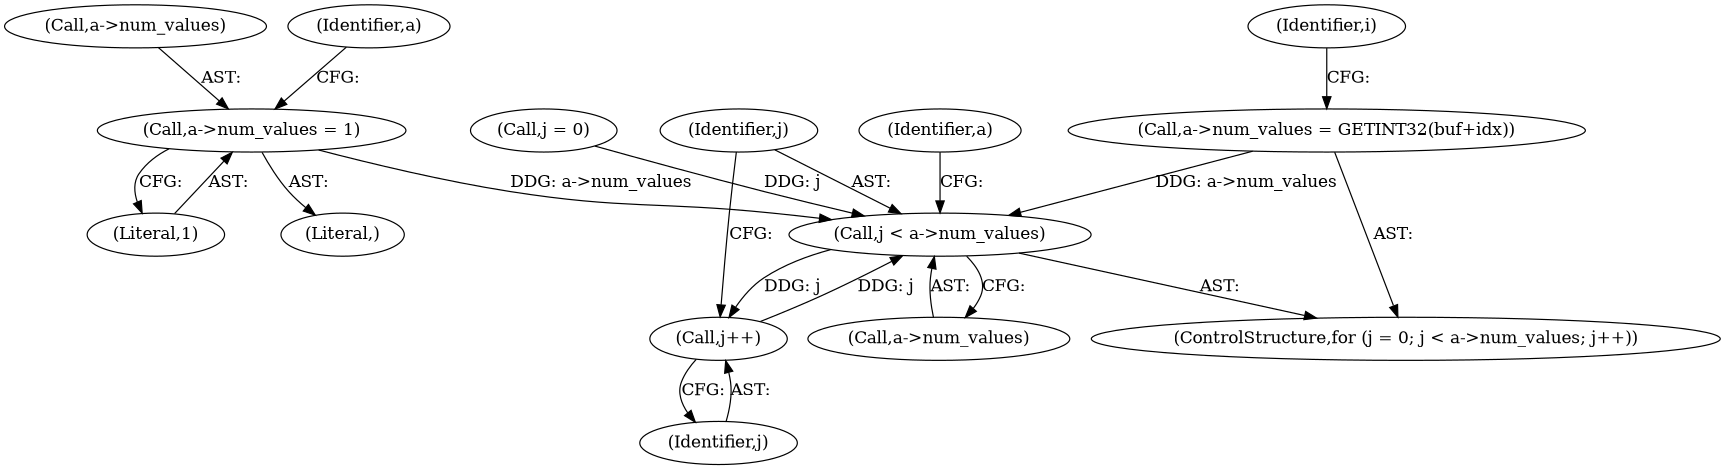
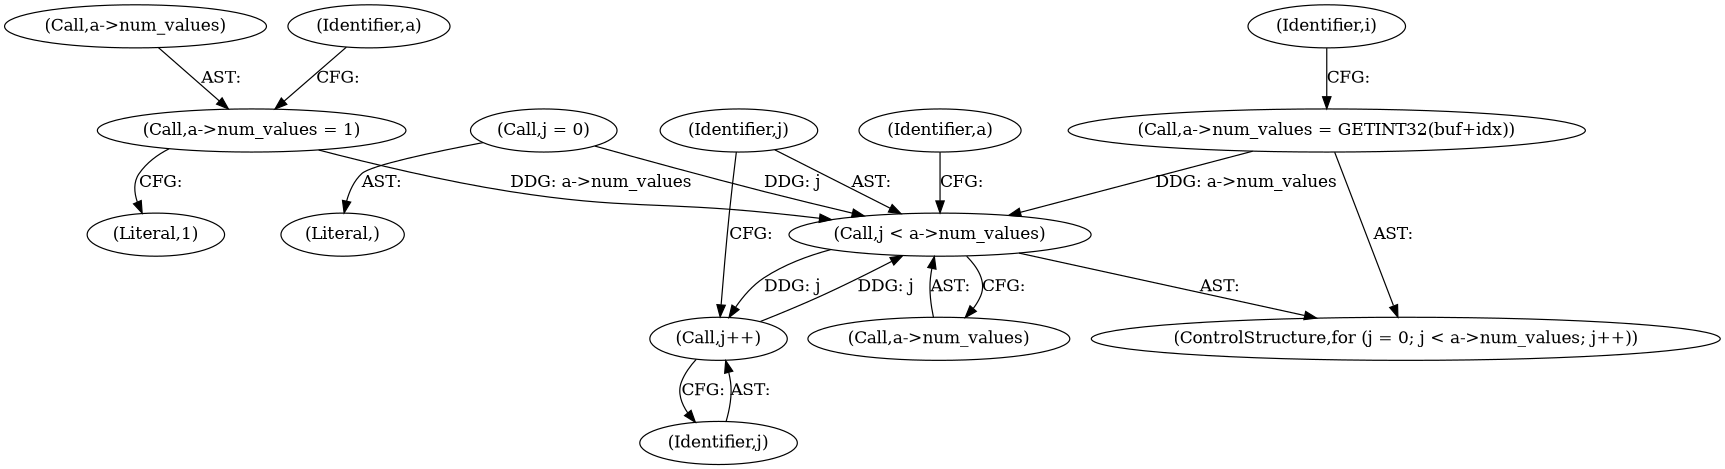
  digraph {
    n1 [label="(Call,a->num_values = 1)"]
    n2 [label="(Call,j < a->num_values)"]
    n3 [label="(Literal,)"]
    n4 [label="(Literal,1)"]
    n5 [label="(Call,j++)"]
    n6 [label="(ControlStructure,for (j = 0; j < a->num_values; j++))"]
    n7 [label="(Call,a->num_values)"]
    n8 [label="(Identifier,j)"]
    n9 [label="(Call,j = 0)"]
    n10 [label="(Call,a->num_values = GETINT32(buf+idx))"]
    n11 [label="(Identifier,a)"]
    n12 [label="(Identifier,a)"]
    n13 [label="(Identifier,j)"]
    n14 [label="(Identifier,i)"]
    n15 [label="(Call,a->num_values)"]
    n1 -> n2 [label="DDG: a->num_values"]
-   n1 -> n3 [label="AST: "]
+   n9 -> n3 [label="AST: "]
    n1 -> n4 [label="CFG: "]
    n2 -> n5 [label="DDG: j"]
    n2 -> n6 [label="AST: "]
    n2 -> n7 [label="CFG: "]
-   n4 -> n1 [label="AST: "]
    n5 -> n2 [label="DDG: j"]
    n5 -> n8 [label="CFG: "]
    n7 -> n2 [label="AST: "]
    n8 -> n5 [label="AST: "]
    n9 -> n2 [label="DDG: j"]
    n10 -> n2 [label="DDG: a->num_values"]
    n10 -> n6 [label="AST: "]
    n11 -> n1 [label="CFG: "]
    n12 -> n2 [label="CFG: "]
    n13 -> n2 [label="AST: "]
    n13 -> n5 [label="CFG: "]
    n14 -> n10 [label="CFG: "]
    n15 -> n1 [label="AST: "]
  }
